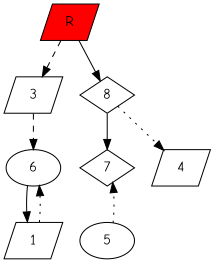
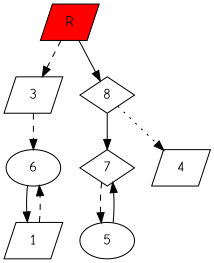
  digraph {
    fontname="Comic Neue"
    node [fontname="Comic Neue" shape=parallelogram]
    edge [fontname="Comic Neue" style=solid]
    6 [shape=ellipse]
    1
    3
    5 [shape=ellipse]
    7 [shape=diamond]
    8 [shape=diamond]
    4
    R [fillcolor="#ff0000" style=filled]
    6 -> 1
-   1 -> 6 [style=dotted]
+   1 -> 6 [style=dashed]
    3 -> 6 [style=dashed]
-   5 -> 7 [style=dotted]
+   5 -> 7
+   7 -> 5 [style=dashed]
    8 -> 7
    8 -> 4 [style=dotted]
    R -> 3 [style=dashed]
    R -> 8
  }
